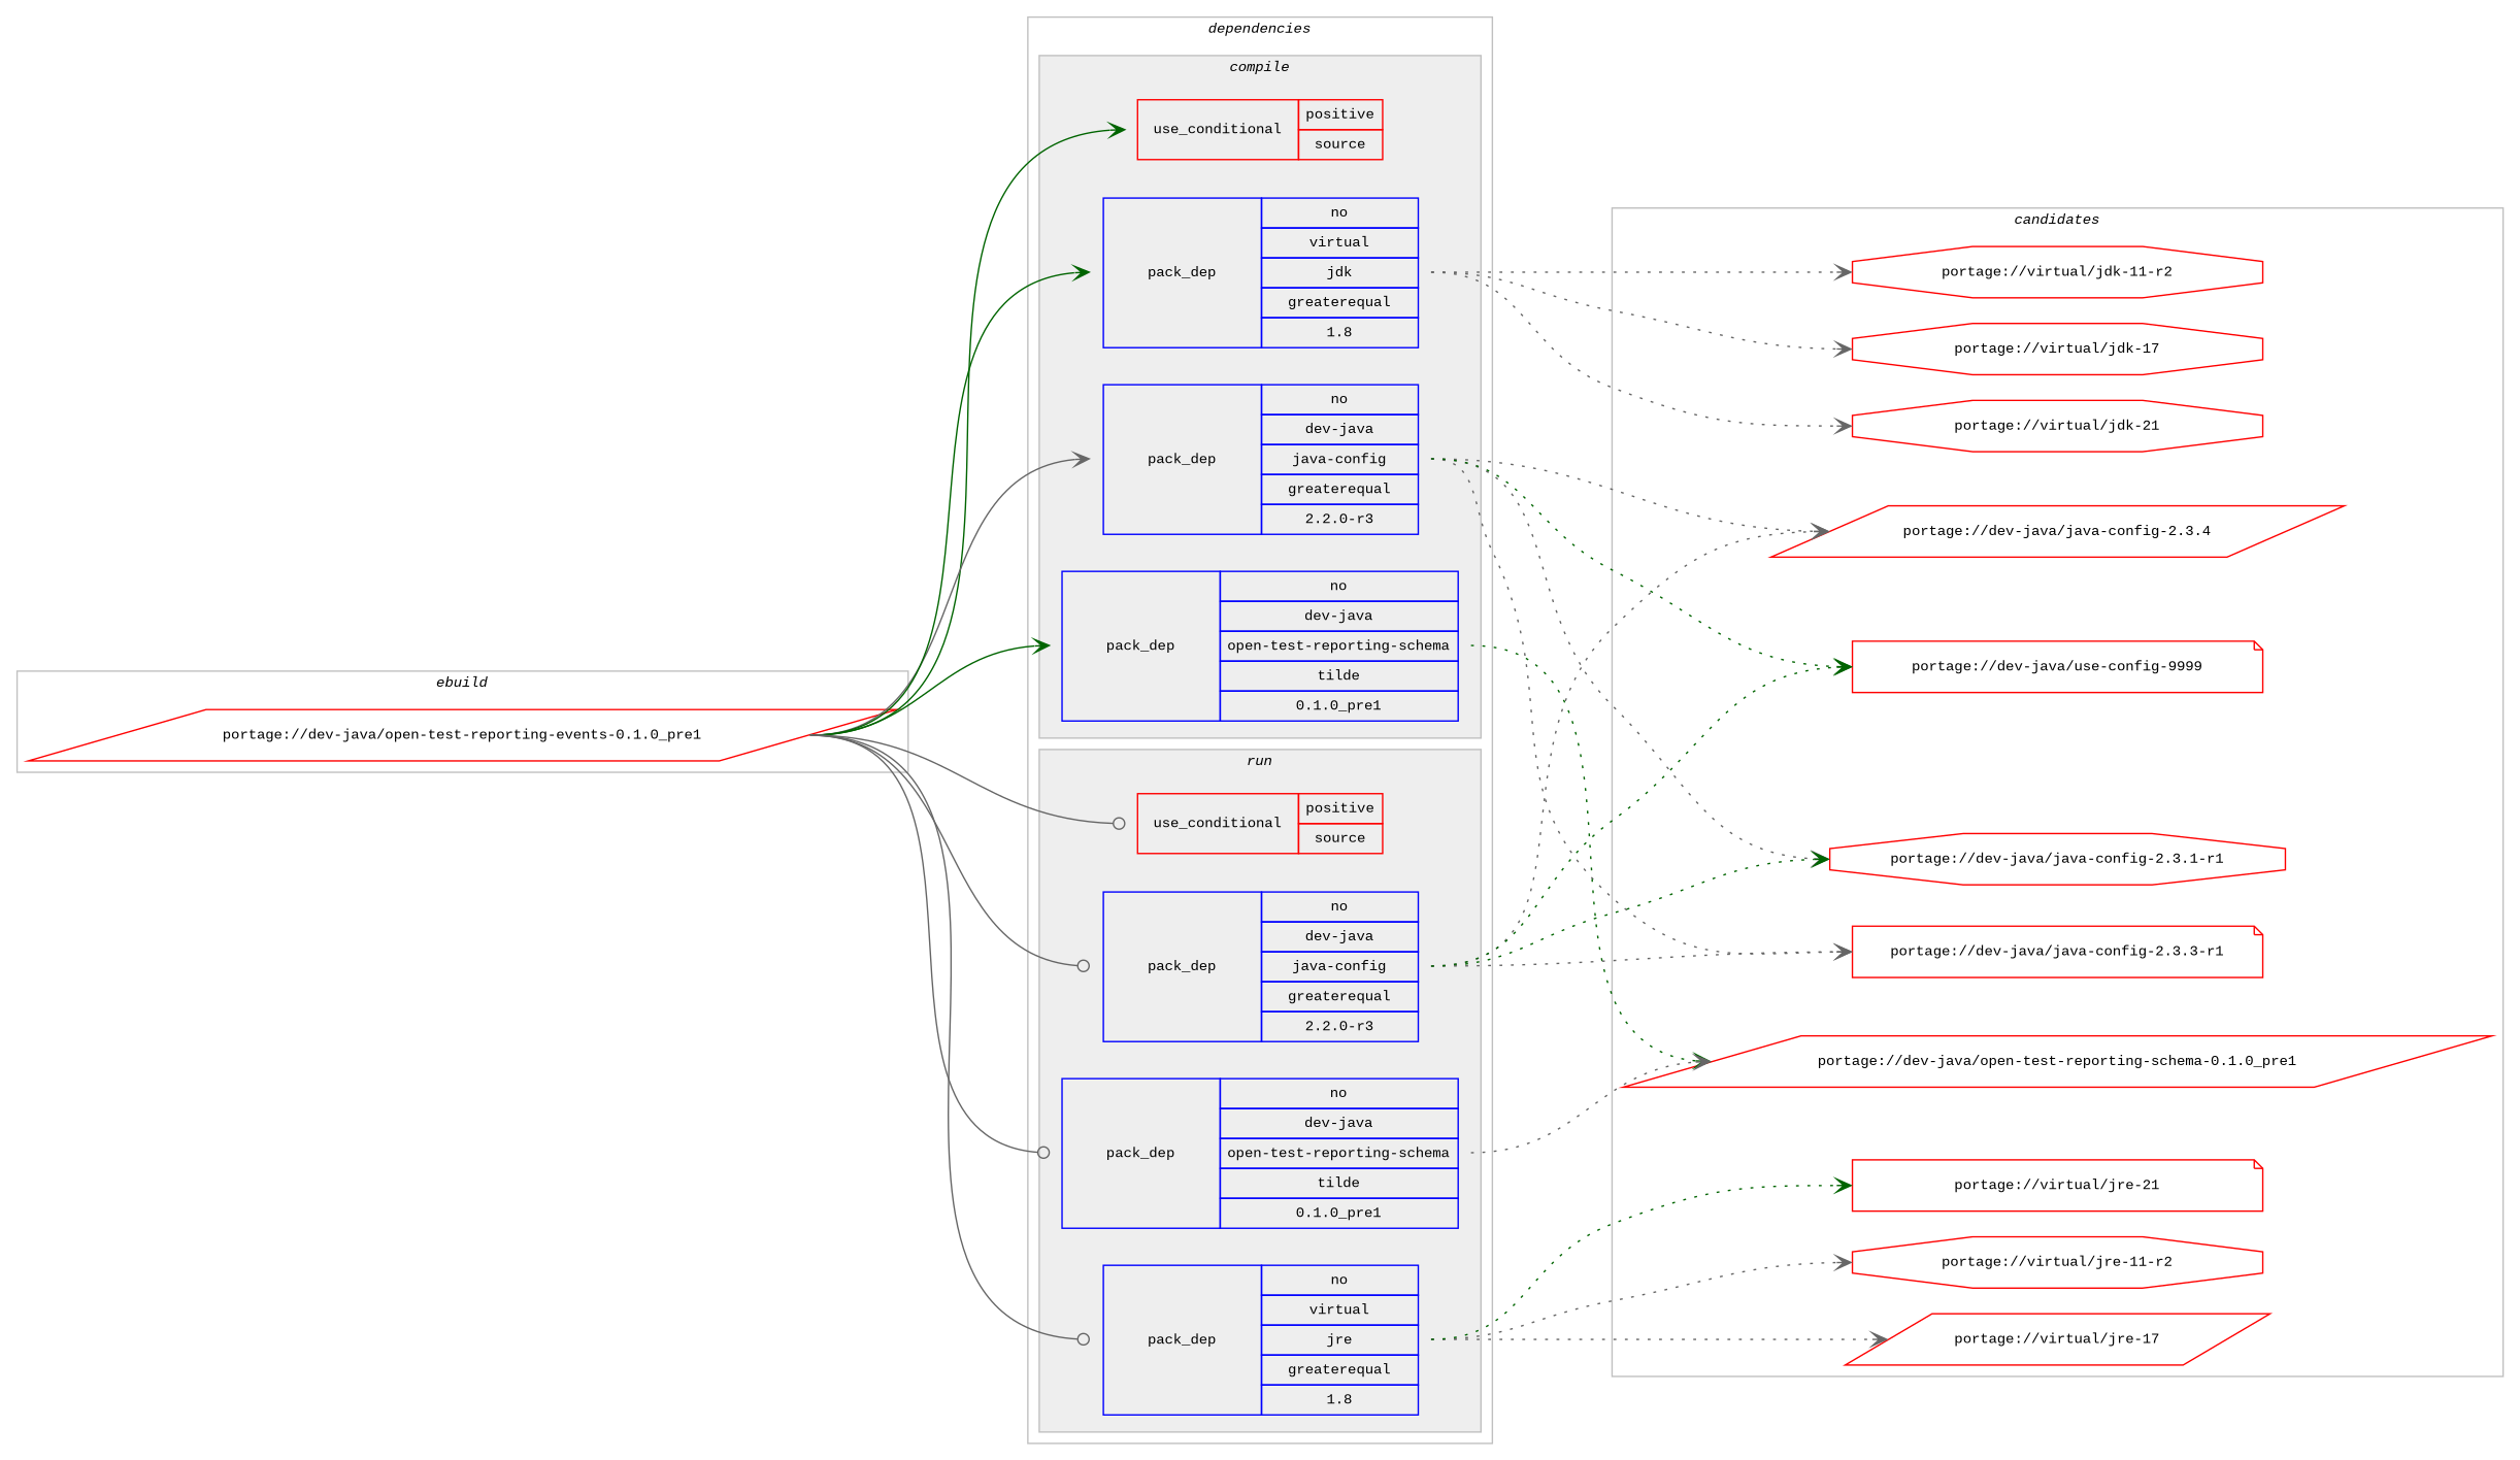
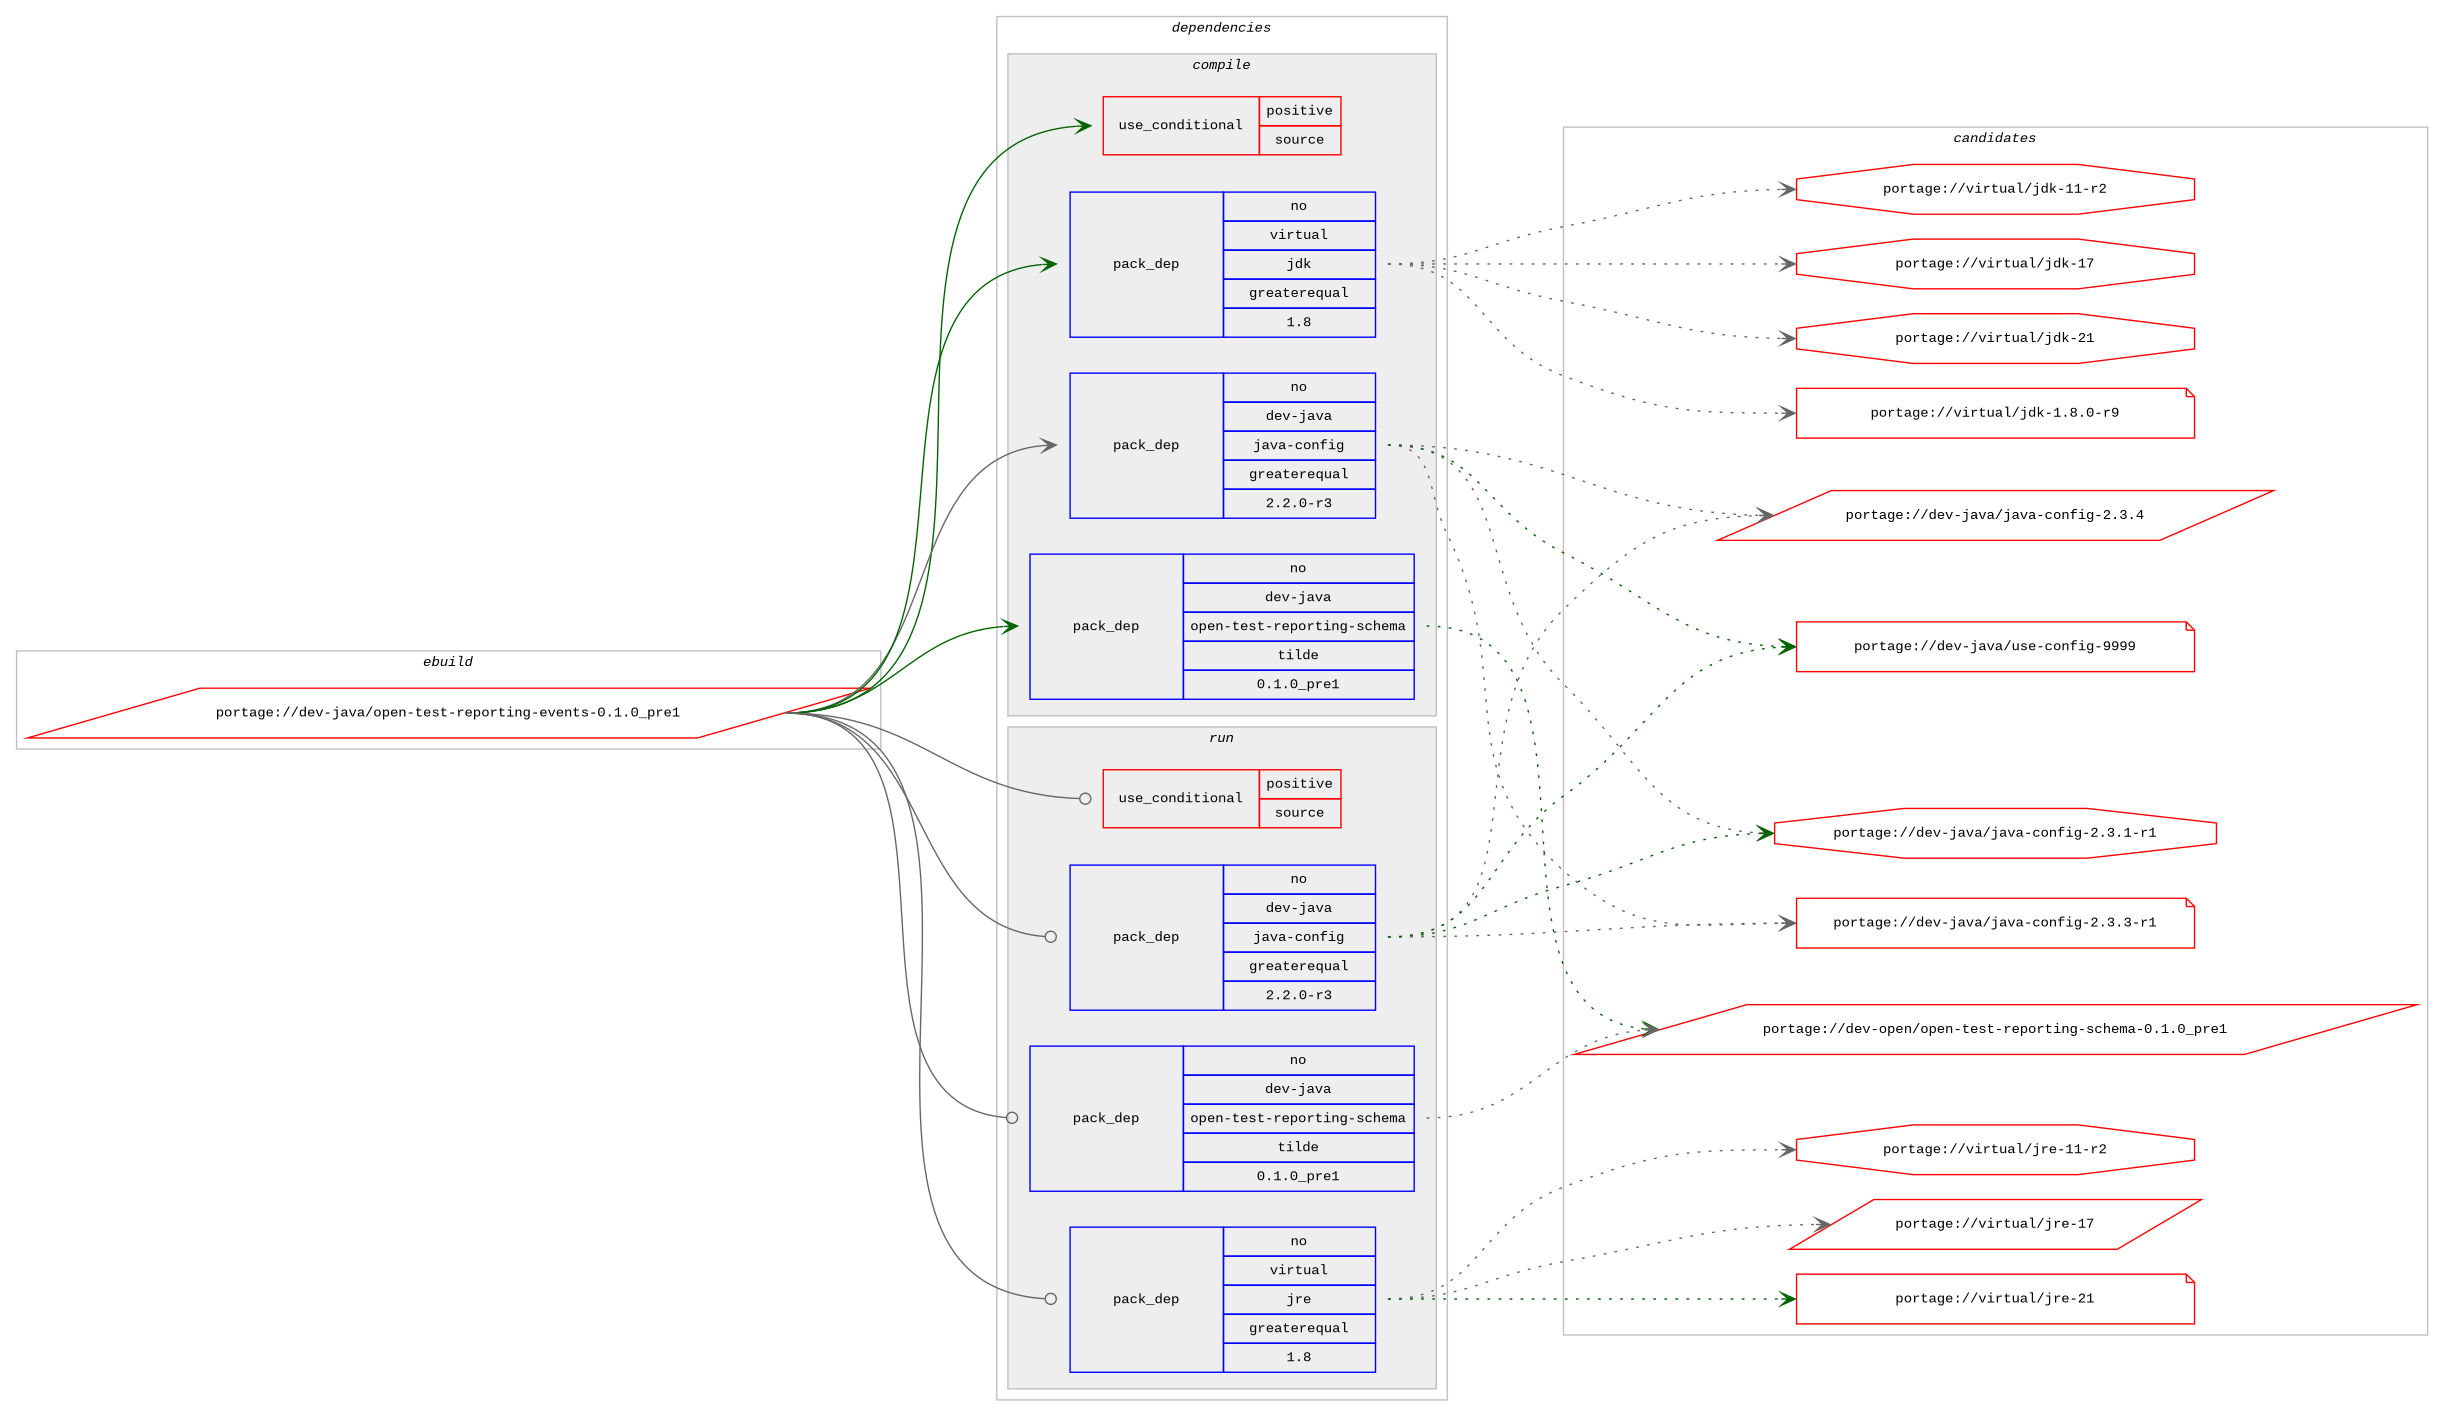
  digraph {
    compound=true
    concentrate=true
    fontname="Liberation Mono"
    fontsize=10
    newrank=true
    rankdir=LR
    ranksep=1.5
    node [color=red fontname="Liberation Mono" fontsize=10 shape=none]
    edge [arrowhead=vee color=gray40 fontname="Liberation Mono" headport=w style=dotted tailport=e weight=100]
    n1 [label="portage://dev-java/open-test-reporting-events-0.1.0_pre1" shape=parallelogram width=4]
    n2 [label=<<TABLE BORDER="0" CELLBORDER="1" CELLSPACING="0" CELLPADDING="4"><TR><TD ROWSPAN="3" CELLPADDING="10">use_conditional</TD></TR><TR><TD>positive</TD></TR><TR><TD>source</TD></TR></TABLE>>]
    n3 [color=blue label=<<TABLE BORDER="0" CELLBORDER="1" CELLSPACING="0" CELLPADDING="4" WIDTH="220"><TR><TD ROWSPAN="6" CELLPADDING="30">pack_dep</TD></TR><TR><TD WIDTH="110">no</TD></TR><TR><TD>dev-java</TD></TR><TR><TD>java-config</TD></TR><TR><TD>greaterequal</TD></TR><TR><TD>2.2.0-r3</TD></TR></TABLE>>]
    n4 [color=blue label=<<TABLE BORDER="0" CELLBORDER="1" CELLSPACING="0" CELLPADDING="4" WIDTH="220"><TR><TD ROWSPAN="6" CELLPADDING="30">pack_dep</TD></TR><TR><TD WIDTH="110">no</TD></TR><TR><TD>dev-java</TD></TR><TR><TD>open-test-reporting-schema</TD></TR><TR><TD>tilde</TD></TR><TR><TD>0.1.0_pre1</TD></TR></TABLE>>]
    n5 [color=blue label=<<TABLE BORDER="0" CELLBORDER="1" CELLSPACING="0" CELLPADDING="4" WIDTH="220"><TR><TD ROWSPAN="6" CELLPADDING="30">pack_dep</TD></TR><TR><TD WIDTH="110">no</TD></TR><TR><TD>virtual</TD></TR><TR><TD>jdk</TD></TR><TR><TD>greaterequal</TD></TR><TR><TD>1.8</TD></TR></TABLE>>]
    n6 [label=<<TABLE BORDER="0" CELLBORDER="1" CELLSPACING="0" CELLPADDING="4"><TR><TD ROWSPAN="3" CELLPADDING="10">use_conditional</TD></TR><TR><TD>positive</TD></TR><TR><TD>source</TD></TR></TABLE>>]
    n7 [color=blue label=<<TABLE BORDER="0" CELLBORDER="1" CELLSPACING="0" CELLPADDING="4" WIDTH="220"><TR><TD ROWSPAN="6" CELLPADDING="30">pack_dep</TD></TR><TR><TD WIDTH="110">no</TD></TR><TR><TD>dev-java</TD></TR><TR><TD>java-config</TD></TR><TR><TD>greaterequal</TD></TR><TR><TD>2.2.0-r3</TD></TR></TABLE>>]
    n8 [color=blue label=<<TABLE BORDER="0" CELLBORDER="1" CELLSPACING="0" CELLPADDING="4" WIDTH="220"><TR><TD ROWSPAN="6" CELLPADDING="30">pack_dep</TD></TR><TR><TD WIDTH="110">no</TD></TR><TR><TD>dev-java</TD></TR><TR><TD>open-test-reporting-schema</TD></TR><TR><TD>tilde</TD></TR><TR><TD>0.1.0_pre1</TD></TR></TABLE>>]
    n9 [color=blue label=<<TABLE BORDER="0" CELLBORDER="1" CELLSPACING="0" CELLPADDING="4" WIDTH="220"><TR><TD ROWSPAN="6" CELLPADDING="30">pack_dep</TD></TR><TR><TD WIDTH="110">no</TD></TR><TR><TD>virtual</TD></TR><TR><TD>jre</TD></TR><TR><TD>greaterequal</TD></TR><TR><TD>1.8</TD></TR></TABLE>>]
    n10 [label="portage://dev-java/java-config-2.3.1-r1" shape=octagon width=4]
    n11 [label="portage://dev-java/java-config-2.3.3-r1" shape=note width=4]
    n12 [label="portage://dev-java/java-config-2.3.4" shape=parallelogram width=4]
    n13 [label="portage://dev-java/use-config-9999" shape=note width=4]
-   n14 [label="portage://dev-java/open-test-reporting-schema-0.1.0_pre1" shape=parallelogram width=4]
+   n14 [label="portage://dev-open/open-test-reporting-schema-0.1.0_pre1" shape=parallelogram width=4]
+   n15 [label="portage://virtual/jdk-1.8.0-r9" shape=note width=4]
    n16 [label="portage://virtual/jdk-11-r2" shape=octagon width=4]
    n17 [label="portage://virtual/jdk-17" shape=octagon width=4]
    n18 [label="portage://virtual/jdk-21" shape=octagon width=4]
    n19 [label="portage://virtual/jre-11-r2" shape=octagon width=4]
    n20 [label="portage://virtual/jre-17" shape=parallelogram width=4]
    n21 [label="portage://virtual/jre-21" shape=note width=4]
    subgraph cluster_1 {
      color=gray
      label=<<i>ebuild</i>>
      rank=same
      n1
    }
    subgraph cluster_2 {
      color=gray
      label=<<i>dependencies</i>>
      subgraph cluster_3 {
        color=gray
        fillcolor="#eeeeee"
        label=<<i>compile</i>>
        style=filled
        subgraph sub_4 {
          color=gray
          fillcolor="#eeeeee"
          label=<<i>compile</i>>
          style=filled
          n2
        }
        subgraph sub_5 {
          color=gray
          fillcolor="#eeeeee"
          label=<<i>compile</i>>
          style=filled
          n3
        }
        subgraph sub_6 {
          color=gray
          fillcolor="#eeeeee"
          label=<<i>compile</i>>
          style=filled
          n4
        }
        subgraph sub_7 {
          color=gray
          fillcolor="#eeeeee"
          label=<<i>compile</i>>
          style=filled
          n5
        }
      }
      subgraph cluster_8 {
        color=gray
        fillcolor="#eeeeee"
        label=<<i>compile and run</i>>
        style=filled
      }
      subgraph cluster_9 {
        color=gray
        fillcolor="#eeeeee"
        label=<<i>run</i>>
        style=filled
        subgraph sub_10 {
          color=gray
          fillcolor="#eeeeee"
          label=<<i>run</i>>
          style=filled
          n6
        }
        subgraph sub_11 {
          color=gray
          fillcolor="#eeeeee"
          label=<<i>run</i>>
          style=filled
          n7
        }
        subgraph sub_12 {
          color=gray
          fillcolor="#eeeeee"
          label=<<i>run</i>>
          style=filled
          n8
        }
        subgraph sub_13 {
          color=gray
          fillcolor="#eeeeee"
          label=<<i>run</i>>
          style=filled
          n9
        }
      }
    }
    subgraph cluster_14 {
      color=gray
      label=<<i>candidates</i>>
      rank=same
      subgraph sub_15 {
        color=black
        label=<<i>candidates</i>>
        nodesep=1
        rank=same
        n10
        n11
        n12
        n13
      }
      subgraph sub_16 {
        color=black
        label=<<i>candidates</i>>
        nodesep=1
        rank=same
        n14
      }
      subgraph sub_17 {
        color=black
        label=<<i>candidates</i>>
        nodesep=1
        rank=same
+       n15
        n16
        n17
        n18
      }
      subgraph sub_18 {
        color=black
        label=<<i>candidates</i>>
        nodesep=1
        rank=same
        n10
        n11
        n12
        n13
      }
      subgraph sub_19 {
        color=black
        label=<<i>candidates</i>>
        nodesep=1
        rank=same
        n14
      }
      subgraph sub_20 {
        color=black
        label=<<i>candidates</i>>
        nodesep=1
        rank=same
        n19
        n20
        n21
      }
    }
    n1 -> n2 [color=darkgreen style=solid weight=20]
    n1 -> n3 [style=solid weight=20]
    n1 -> n4 [color=darkgreen style=solid weight=20]
    n1 -> n5 [color=darkgreen style=solid weight=20]
    n1 -> n6 [arrowhead=odot style=solid weight=20]
    n1 -> n7 [arrowhead=odot style=solid weight=20]
    n1 -> n8 [arrowhead=odot style=solid weight=20]
    n1 -> n9 [arrowhead=odot style=solid weight=20]
    n3 -> n10
    n3 -> n11
    n3 -> n12
    n3 -> n13 [color=darkgreen]
    n4 -> n14 [color=darkgreen]
+   n5 -> n15
    n5 -> n16
    n5 -> n17
    n5 -> n18
    n7 -> n10 [color=darkgreen]
    n7 -> n11
    n7 -> n12
    n7 -> n13 [color=darkgreen]
    n8 -> n14
    n9 -> n19
    n9 -> n20
    n9 -> n21 [color=darkgreen]
  }
